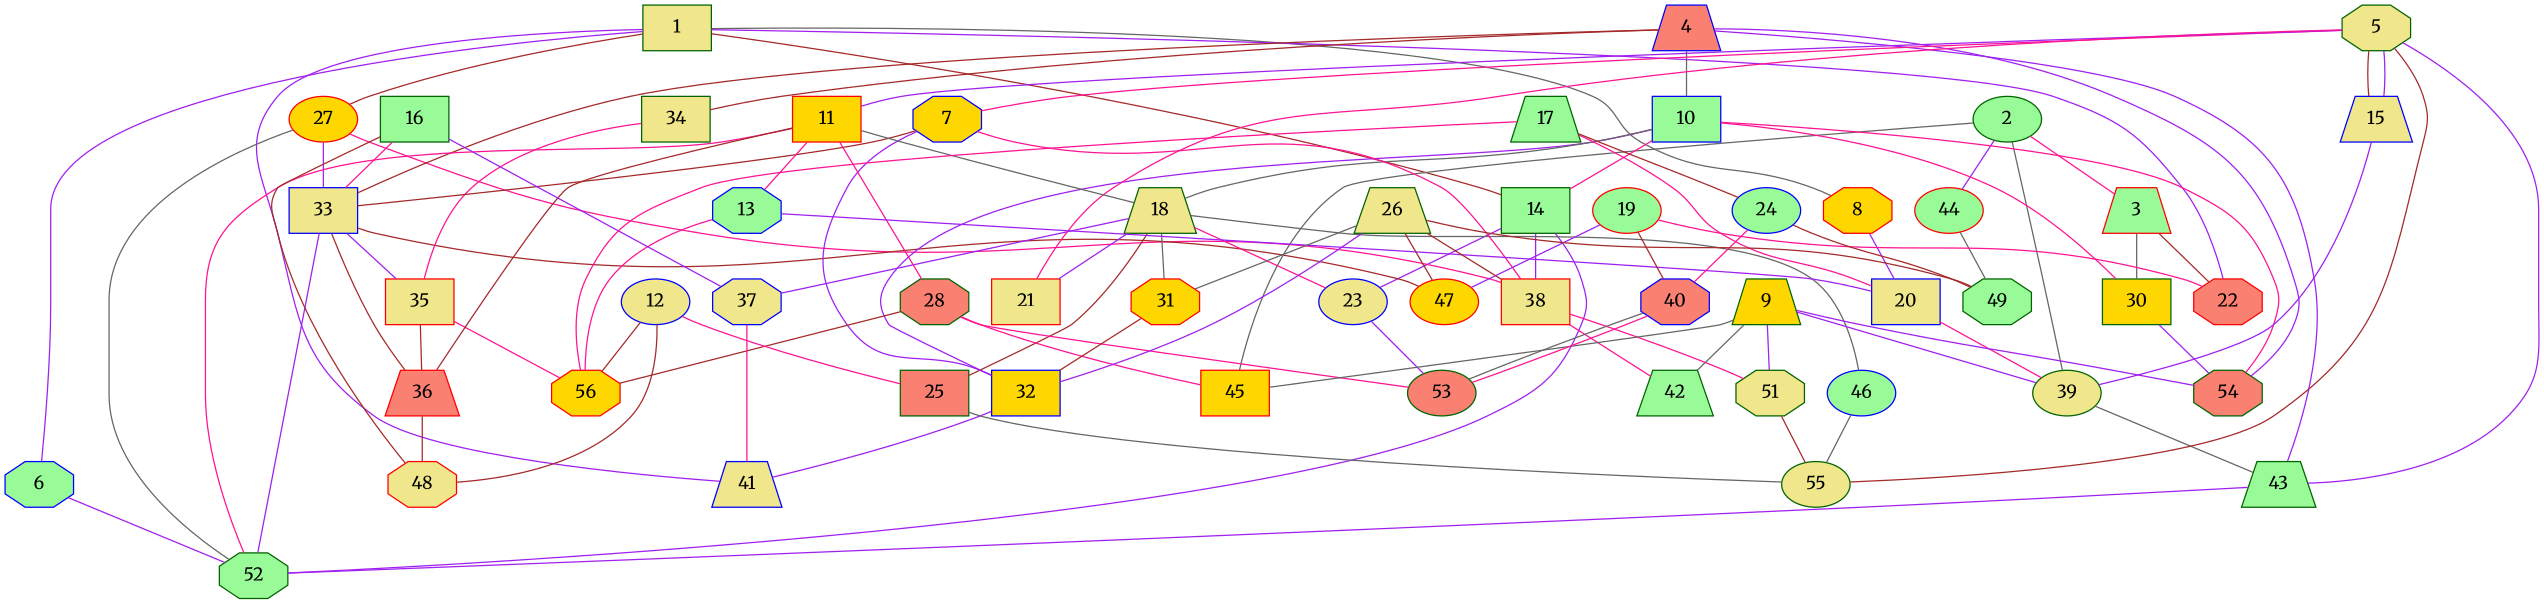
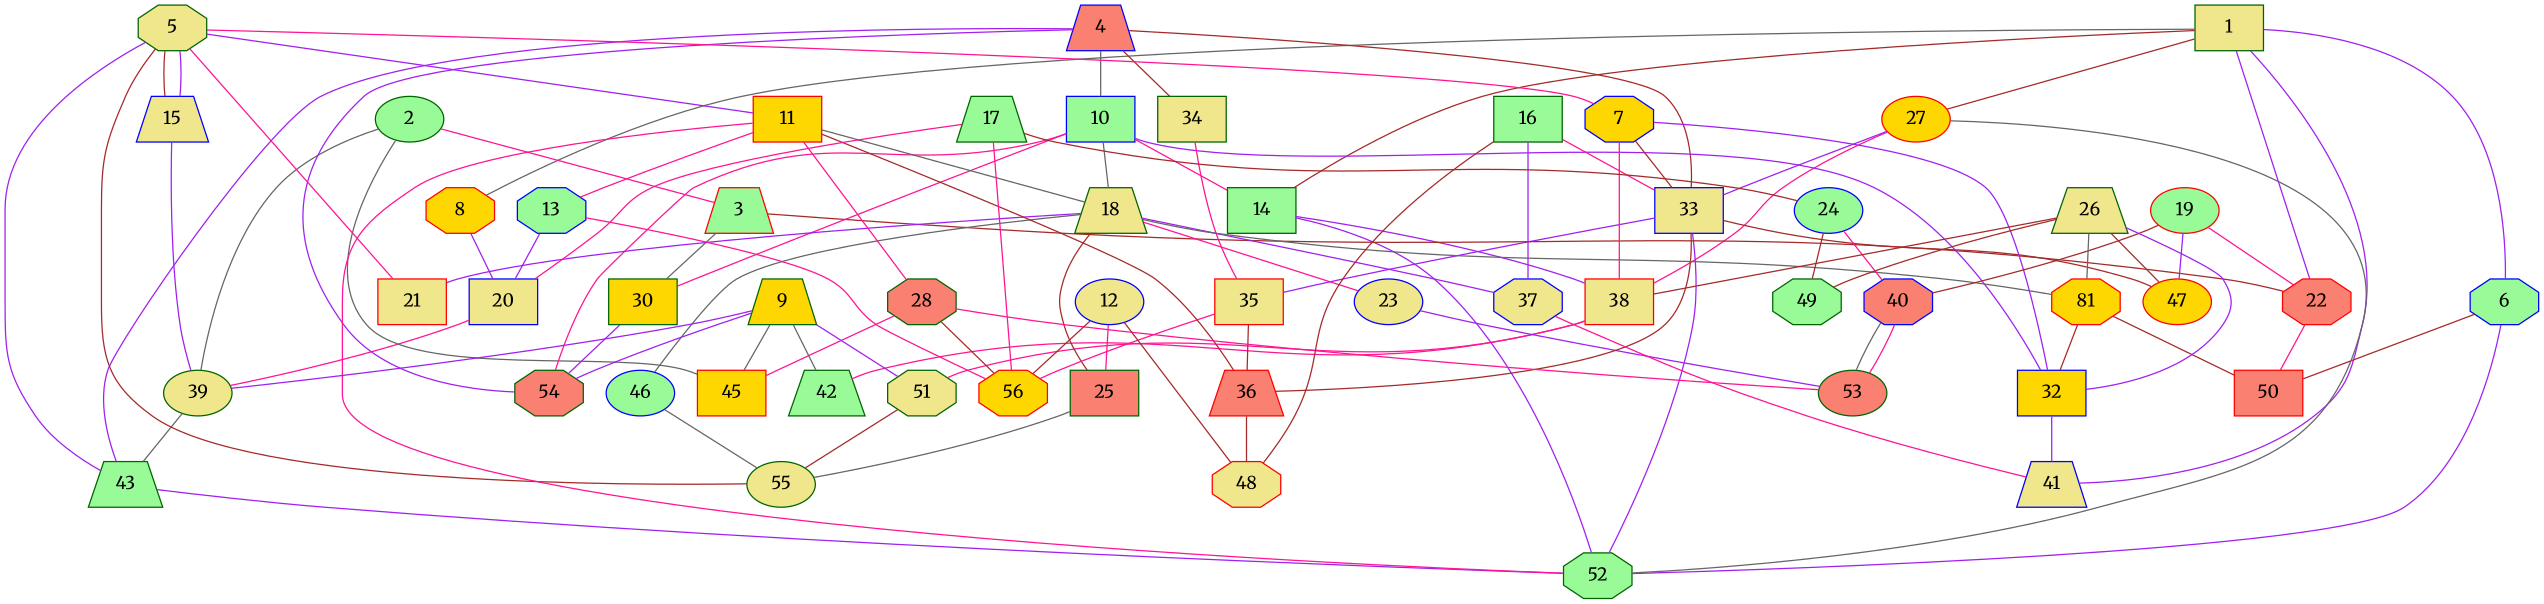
  graph {
    fontname=Merriweather
    node [color=darkgreen fillcolor=khaki fontname=Merriweather shape=box style=filled]
    edge [color=purple fontname=Merriweather]
    1
    6 [color=blue fillcolor=palegreen shape=octagon]
    8 [color=red fillcolor=gold shape=octagon]
    14 [fillcolor=palegreen]
    22 [color=red fillcolor=salmon shape=octagon]
    27 [color=red fillcolor=gold shape=ellipse]
    41 [color=blue shape=trapezium]
+   50 [color=red fillcolor=salmon]
    52 [fillcolor=palegreen shape=octagon]
    20 [color=blue]
    38 [color=red]
    23 [color=blue shape=ellipse]
    33 [color=blue]
    2 [fillcolor=palegreen shape=ellipse]
    3 [color=red fillcolor=palegreen shape=trapezium]
    39 [shape=ellipse]
-   44 [color=red fillcolor=palegreen shape=ellipse]
    45 [color=red fillcolor=gold]
    30 [fillcolor=gold]
    43 [fillcolor=palegreen shape=trapezium]
    49 [fillcolor=palegreen shape=octagon]
    54 [fillcolor=salmon shape=octagon]
    4 [color=blue fillcolor=salmon shape=trapezium]
    10 [color=blue fillcolor=palegreen]
    34
    32 [color=blue fillcolor=gold]
    18 [shape=trapezium]
    36 [color=red fillcolor=salmon shape=trapezium]
    47 [color=red fillcolor=gold shape=ellipse]
    35 [color=red]
    5 [shape=octagon]
    7 [color=blue fillcolor=gold shape=octagon]
    11 [color=red fillcolor=gold]
    15 [color=blue shape=trapezium]
    21 [color=red]
    55 [shape=ellipse]
    13 [color=blue fillcolor=palegreen shape=octagon]
    28 [fillcolor=salmon shape=octagon]
    42 [fillcolor=palegreen shape=trapezium]
    51 [shape=octagon]
    9 [fillcolor=gold shape=trapezium]
    25 [fillcolor=salmon]
    37 [color=blue shape=octagon]
-   31 [color=red fillcolor=gold shape=octagon]
+   31 [color=red fillcolor=gold shape=octagon label=81]
    46 [color=blue fillcolor=palegreen shape=ellipse]
    19 [color=red fillcolor=palegreen shape=ellipse]
    40 [color=blue fillcolor=salmon shape=octagon]
    56 [color=red fillcolor=gold shape=octagon]
    53 [fillcolor=salmon shape=ellipse]
    48 [color=red shape=octagon]
    12 [color=blue shape=ellipse]
    16 [fillcolor=palegreen]
    17 [fillcolor=palegreen shape=trapezium]
    24 [color=blue fillcolor=palegreen shape=ellipse]
    26 [shape=trapezium]
    1 -- 6
    1 -- 8 [color=gray40]
    1 -- 14 [color=brown]
    1 -- 22
    1 -- 27 [color=brown]
    1 -- 41
+   6 -- 50 [color=brown]
    6 -- 52
    8 -- 20
    14 -- 52
    14 -- 38
-   14 -- 23
+   22 -- 50 [color=deeppink]
    27 -- 52 [color=gray40]
    27 -- 38 [color=deeppink]
    27 -- 33
    20 -- 39 [color=deeppink]
    38 -- 42 [color=deeppink]
    38 -- 51 [color=deeppink]
    23 -- 53
    33 -- 52
    33 -- 36 [color=brown]
    33 -- 47 [color=brown]
    33 -- 35
    2 -- 3 [color=deeppink]
    2 -- 39 [color=gray40]
-   2 -- 44
    2 -- 45 [color=gray40]
    3 -- 22 [color=brown]
    3 -- 30 [color=gray40]
    39 -- 43 [color=gray40]
-   44 -- 49 [color=gray40]
    30 -- 54
    43 -- 52
    4 -- 33 [color=brown]
    4 -- 43
    4 -- 54
    4 -- 10 [color=gray40]
    4 -- 34 [color=brown]
    10 -- 14 [color=deeppink]
    10 -- 30 [color=deeppink]
    10 -- 54 [color=deeppink]
    10 -- 32
    10 -- 18 [color=gray40]
    34 -- 35 [color=deeppink]
    32 -- 41
    18 -- 23 [color=deeppink]
    18 -- 21
    18 -- 25 [color=brown]
    18 -- 37
    18 -- 31 [color=gray40]
    18 -- 46 [color=gray40]
    36 -- 48 [color=brown]
    35 -- 36 [color=brown]
    35 -- 56 [color=deeppink]
    5 -- 43
    5 -- 7 [color=deeppink]
    5 -- 11
    5 -- 15 [color=brown]
    5 -- 15
    5 -- 21 [color=deeppink]
    5 -- 55 [color=brown]
    7 -- 38 [color=deeppink]
    7 -- 33 [color=brown]
    7 -- 32
    11 -- 52 [color=deeppink]
    11 -- 18 [color=gray40]
    11 -- 36 [color=brown]
    11 -- 13 [color=deeppink]
    11 -- 28 [color=deeppink]
    15 -- 39
    13 -- 20
    13 -- 56 [color=deeppink]
    28 -- 45 [color=deeppink]
    28 -- 56 [color=brown]
    28 -- 53 [color=deeppink]
    51 -- 55 [color=brown]
    9 -- 39
    9 -- 45 [color=gray40]
    9 -- 54
    9 -- 42 [color=gray40]
    9 -- 51
    25 -- 55 [color=gray40]
    37 -- 41 [color=deeppink]
+   31 -- 50 [color=brown]
    31 -- 32 [color=brown]
    46 -- 55 [color=gray40]
    19 -- 22 [color=deeppink]
    19 -- 47
    19 -- 40 [color=brown]
    40 -- 53 [color=gray40]
    40 -- 53 [color=deeppink]
    12 -- 25 [color=deeppink]
    12 -- 56 [color=brown]
    12 -- 48 [color=brown]
    16 -- 33 [color=deeppink]
    16 -- 37
    16 -- 48 [color=brown]
    17 -- 20 [color=deeppink]
    17 -- 56 [color=deeppink]
    17 -- 24 [color=brown]
    24 -- 49 [color=brown]
    24 -- 40 [color=deeppink]
    26 -- 38 [color=brown]
    26 -- 49 [color=brown]
    26 -- 32
    26 -- 47 [color=brown]
    26 -- 31 [color=gray40]
  }
